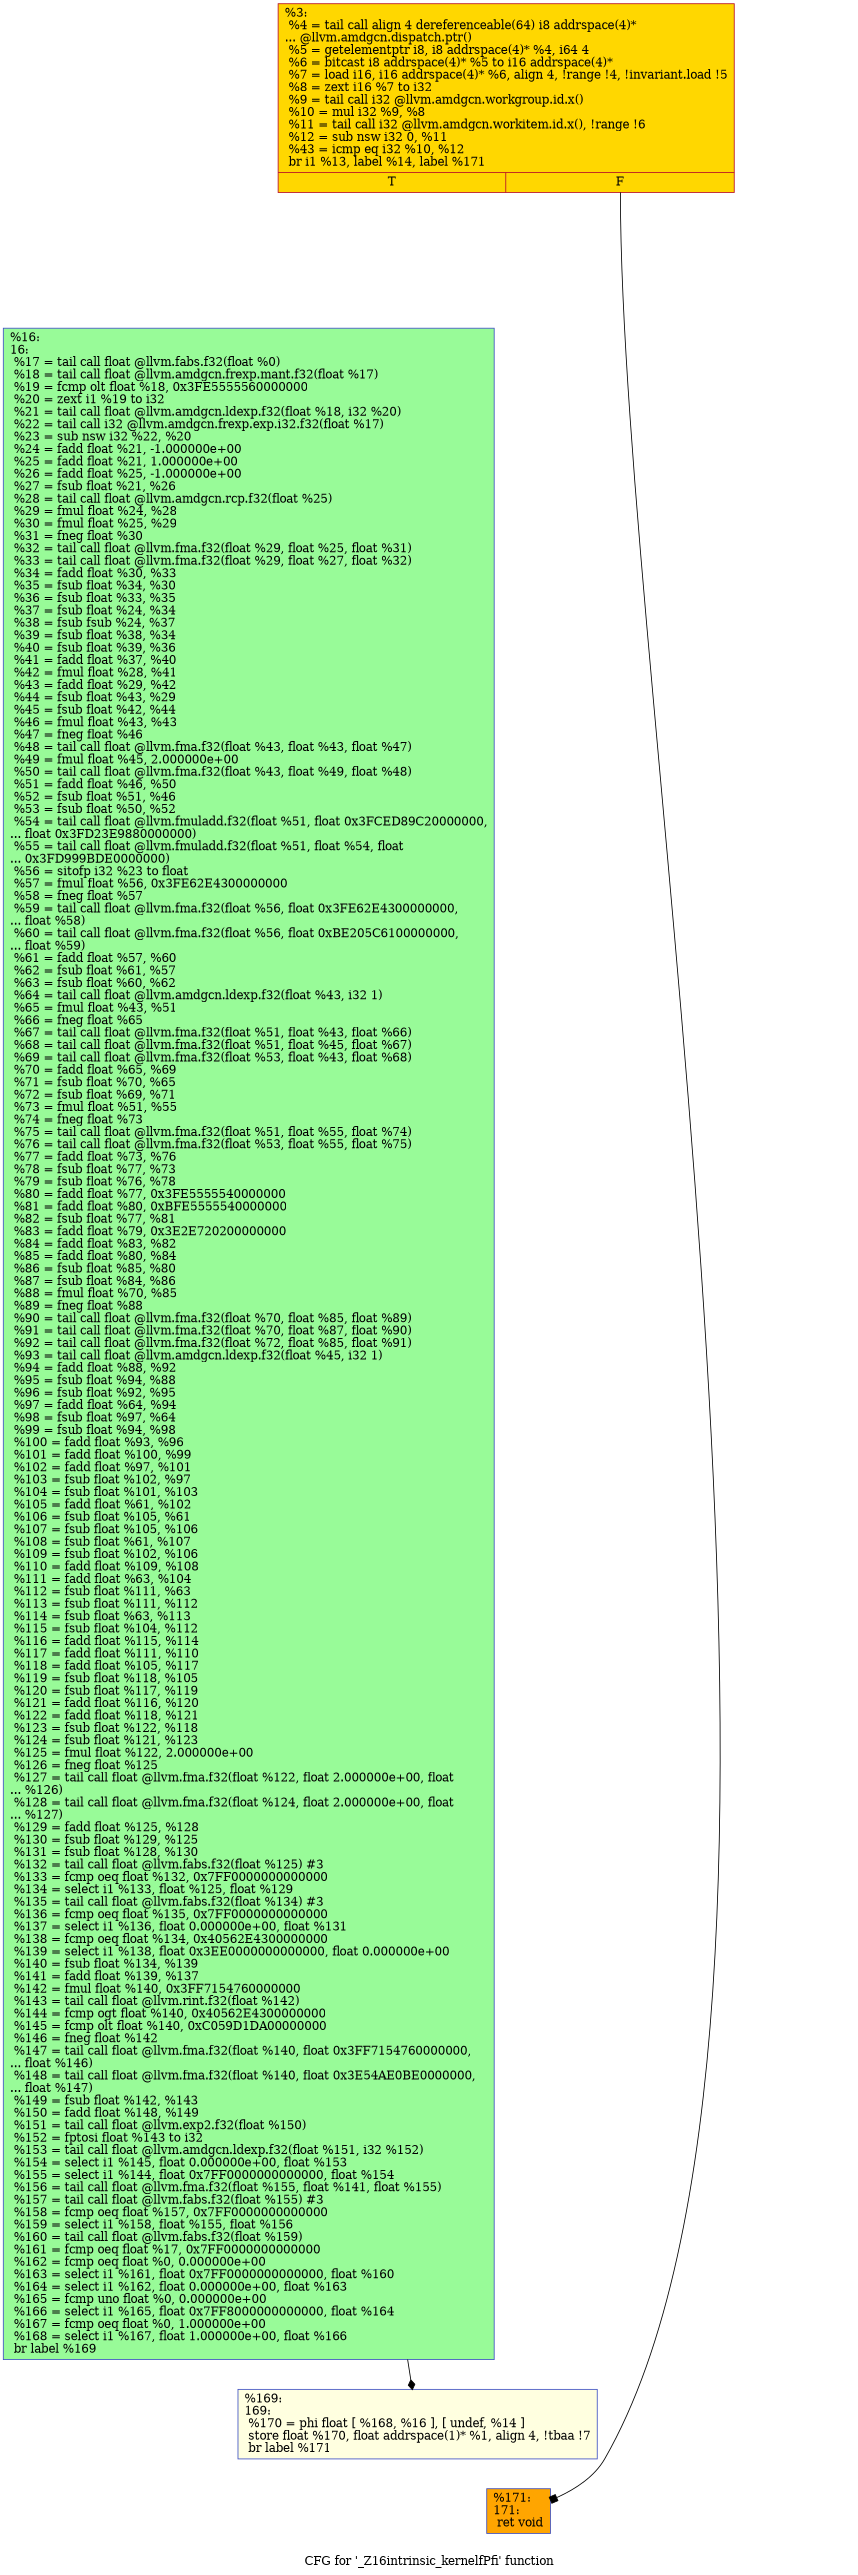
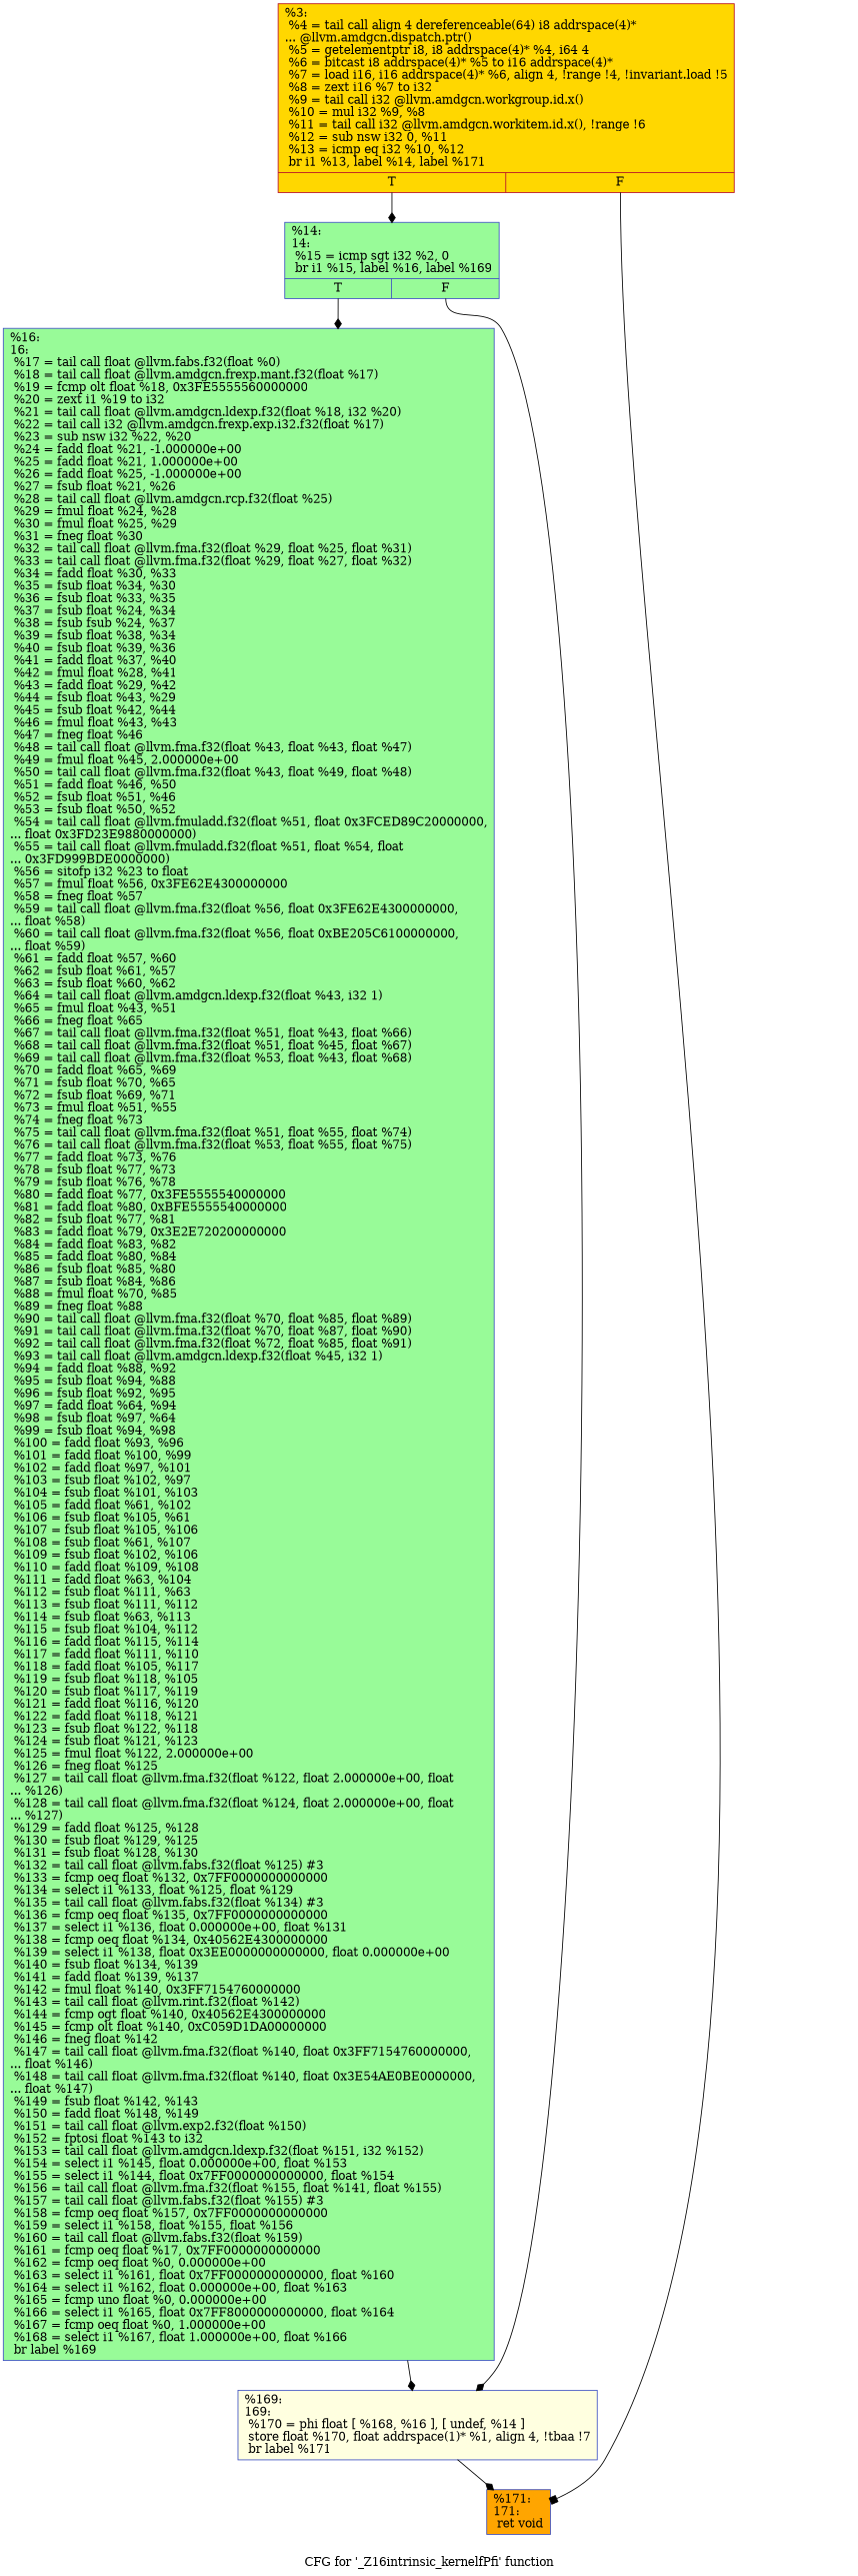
  digraph {
    label="CFG for '_Z16intrinsic_kernelfPfi' function"
    node [color="#3d50c3ff" fillcolor=palegreen shape=record style=filled]
    edge [arrowhead=diamond]
-   n1 [color="#b70d28ff" fillcolor=gold label="{%3:\l  %4 = tail call align 4 dereferenceable(64) i8 addrspace(4)*\l... @llvm.amdgcn.dispatch.ptr()\l  %5 = getelementptr i8, i8 addrspace(4)* %4, i64 4\l  %6 = bitcast i8 addrspace(4)* %5 to i16 addrspace(4)*\l  %7 = load i16, i16 addrspace(4)* %6, align 4, !range !4, !invariant.load !5\l  %8 = zext i16 %7 to i32\l  %9 = tail call i32 @llvm.amdgcn.workgroup.id.x()\l  %10 = mul i32 %9, %8\l  %11 = tail call i32 @llvm.amdgcn.workitem.id.x(), !range !6\l  %12 = sub nsw i32 0, %11\l  %43 = icmp eq i32 %10, %12\l  br i1 %13, label %14, label %171\l|{<s0>T|<s1>F}}"]
+   n1 [color="#b70d28ff" fillcolor=gold label="{%3:\l  %4 = tail call align 4 dereferenceable(64) i8 addrspace(4)*\l... @llvm.amdgcn.dispatch.ptr()\l  %5 = getelementptr i8, i8 addrspace(4)* %4, i64 4\l  %6 = bitcast i8 addrspace(4)* %5 to i16 addrspace(4)*\l  %7 = load i16, i16 addrspace(4)* %6, align 4, !range !4, !invariant.load !5\l  %8 = zext i16 %7 to i32\l  %9 = tail call i32 @llvm.amdgcn.workgroup.id.x()\l  %10 = mul i32 %9, %8\l  %11 = tail call i32 @llvm.amdgcn.workitem.id.x(), !range !6\l  %12 = sub nsw i32 0, %11\l  %13 = icmp eq i32 %10, %12\l  br i1 %13, label %14, label %171\l|{<s0>T|<s1>F}}"]
+   n2 [label="{%14:\l14:                                               \l  %15 = icmp sgt i32 %2, 0\l  br i1 %15, label %16, label %169\l|{<s0>T|<s1>F}}"]
    n3 [fillcolor=orange label="{%171:\l171:                                              \l  ret void\l}"]
    n4 [label="{%16:\l16:                                               \l  %17 = tail call float @llvm.fabs.f32(float %0)\l  %18 = tail call float @llvm.amdgcn.frexp.mant.f32(float %17)\l  %19 = fcmp olt float %18, 0x3FE5555560000000\l  %20 = zext i1 %19 to i32\l  %21 = tail call float @llvm.amdgcn.ldexp.f32(float %18, i32 %20)\l  %22 = tail call i32 @llvm.amdgcn.frexp.exp.i32.f32(float %17)\l  %23 = sub nsw i32 %22, %20\l  %24 = fadd float %21, -1.000000e+00\l  %25 = fadd float %21, 1.000000e+00\l  %26 = fadd float %25, -1.000000e+00\l  %27 = fsub float %21, %26\l  %28 = tail call float @llvm.amdgcn.rcp.f32(float %25)\l  %29 = fmul float %24, %28\l  %30 = fmul float %25, %29\l  %31 = fneg float %30\l  %32 = tail call float @llvm.fma.f32(float %29, float %25, float %31)\l  %33 = tail call float @llvm.fma.f32(float %29, float %27, float %32)\l  %34 = fadd float %30, %33\l  %35 = fsub float %34, %30\l  %36 = fsub float %33, %35\l  %37 = fsub float %24, %34\l  %38 = fsub fsub %24, %37\l  %39 = fsub float %38, %34\l  %40 = fsub float %39, %36\l  %41 = fadd float %37, %40\l  %42 = fmul float %28, %41\l  %43 = fadd float %29, %42\l  %44 = fsub float %43, %29\l  %45 = fsub float %42, %44\l  %46 = fmul float %43, %43\l  %47 = fneg float %46\l  %48 = tail call float @llvm.fma.f32(float %43, float %43, float %47)\l  %49 = fmul float %45, 2.000000e+00\l  %50 = tail call float @llvm.fma.f32(float %43, float %49, float %48)\l  %51 = fadd float %46, %50\l  %52 = fsub float %51, %46\l  %53 = fsub float %50, %52\l  %54 = tail call float @llvm.fmuladd.f32(float %51, float 0x3FCED89C20000000,\l... float 0x3FD23E9880000000)\l  %55 = tail call float @llvm.fmuladd.f32(float %51, float %54, float\l... 0x3FD999BDE0000000)\l  %56 = sitofp i32 %23 to float\l  %57 = fmul float %56, 0x3FE62E4300000000\l  %58 = fneg float %57\l  %59 = tail call float @llvm.fma.f32(float %56, float 0x3FE62E4300000000,\l... float %58)\l  %60 = tail call float @llvm.fma.f32(float %56, float 0xBE205C6100000000,\l... float %59)\l  %61 = fadd float %57, %60\l  %62 = fsub float %61, %57\l  %63 = fsub float %60, %62\l  %64 = tail call float @llvm.amdgcn.ldexp.f32(float %43, i32 1)\l  %65 = fmul float %43, %51\l  %66 = fneg float %65\l  %67 = tail call float @llvm.fma.f32(float %51, float %43, float %66)\l  %68 = tail call float @llvm.fma.f32(float %51, float %45, float %67)\l  %69 = tail call float @llvm.fma.f32(float %53, float %43, float %68)\l  %70 = fadd float %65, %69\l  %71 = fsub float %70, %65\l  %72 = fsub float %69, %71\l  %73 = fmul float %51, %55\l  %74 = fneg float %73\l  %75 = tail call float @llvm.fma.f32(float %51, float %55, float %74)\l  %76 = tail call float @llvm.fma.f32(float %53, float %55, float %75)\l  %77 = fadd float %73, %76\l  %78 = fsub float %77, %73\l  %79 = fsub float %76, %78\l  %80 = fadd float %77, 0x3FE5555540000000\l  %81 = fadd float %80, 0xBFE5555540000000\l  %82 = fsub float %77, %81\l  %83 = fadd float %79, 0x3E2E720200000000\l  %84 = fadd float %83, %82\l  %85 = fadd float %80, %84\l  %86 = fsub float %85, %80\l  %87 = fsub float %84, %86\l  %88 = fmul float %70, %85\l  %89 = fneg float %88\l  %90 = tail call float @llvm.fma.f32(float %70, float %85, float %89)\l  %91 = tail call float @llvm.fma.f32(float %70, float %87, float %90)\l  %92 = tail call float @llvm.fma.f32(float %72, float %85, float %91)\l  %93 = tail call float @llvm.amdgcn.ldexp.f32(float %45, i32 1)\l  %94 = fadd float %88, %92\l  %95 = fsub float %94, %88\l  %96 = fsub float %92, %95\l  %97 = fadd float %64, %94\l  %98 = fsub float %97, %64\l  %99 = fsub float %94, %98\l  %100 = fadd float %93, %96\l  %101 = fadd float %100, %99\l  %102 = fadd float %97, %101\l  %103 = fsub float %102, %97\l  %104 = fsub float %101, %103\l  %105 = fadd float %61, %102\l  %106 = fsub float %105, %61\l  %107 = fsub float %105, %106\l  %108 = fsub float %61, %107\l  %109 = fsub float %102, %106\l  %110 = fadd float %109, %108\l  %111 = fadd float %63, %104\l  %112 = fsub float %111, %63\l  %113 = fsub float %111, %112\l  %114 = fsub float %63, %113\l  %115 = fsub float %104, %112\l  %116 = fadd float %115, %114\l  %117 = fadd float %111, %110\l  %118 = fadd float %105, %117\l  %119 = fsub float %118, %105\l  %120 = fsub float %117, %119\l  %121 = fadd float %116, %120\l  %122 = fadd float %118, %121\l  %123 = fsub float %122, %118\l  %124 = fsub float %121, %123\l  %125 = fmul float %122, 2.000000e+00\l  %126 = fneg float %125\l  %127 = tail call float @llvm.fma.f32(float %122, float 2.000000e+00, float\l... %126)\l  %128 = tail call float @llvm.fma.f32(float %124, float 2.000000e+00, float\l... %127)\l  %129 = fadd float %125, %128\l  %130 = fsub float %129, %125\l  %131 = fsub float %128, %130\l  %132 = tail call float @llvm.fabs.f32(float %125) #3\l  %133 = fcmp oeq float %132, 0x7FF0000000000000\l  %134 = select i1 %133, float %125, float %129\l  %135 = tail call float @llvm.fabs.f32(float %134) #3\l  %136 = fcmp oeq float %135, 0x7FF0000000000000\l  %137 = select i1 %136, float 0.000000e+00, float %131\l  %138 = fcmp oeq float %134, 0x40562E4300000000\l  %139 = select i1 %138, float 0x3EE0000000000000, float 0.000000e+00\l  %140 = fsub float %134, %139\l  %141 = fadd float %139, %137\l  %142 = fmul float %140, 0x3FF7154760000000\l  %143 = tail call float @llvm.rint.f32(float %142)\l  %144 = fcmp ogt float %140, 0x40562E4300000000\l  %145 = fcmp olt float %140, 0xC059D1DA00000000\l  %146 = fneg float %142\l  %147 = tail call float @llvm.fma.f32(float %140, float 0x3FF7154760000000,\l... float %146)\l  %148 = tail call float @llvm.fma.f32(float %140, float 0x3E54AE0BE0000000,\l... float %147)\l  %149 = fsub float %142, %143\l  %150 = fadd float %148, %149\l  %151 = tail call float @llvm.exp2.f32(float %150)\l  %152 = fptosi float %143 to i32\l  %153 = tail call float @llvm.amdgcn.ldexp.f32(float %151, i32 %152)\l  %154 = select i1 %145, float 0.000000e+00, float %153\l  %155 = select i1 %144, float 0x7FF0000000000000, float %154\l  %156 = tail call float @llvm.fma.f32(float %155, float %141, float %155)\l  %157 = tail call float @llvm.fabs.f32(float %155) #3\l  %158 = fcmp oeq float %157, 0x7FF0000000000000\l  %159 = select i1 %158, float %155, float %156\l  %160 = tail call float @llvm.fabs.f32(float %159)\l  %161 = fcmp oeq float %17, 0x7FF0000000000000\l  %162 = fcmp oeq float %0, 0.000000e+00\l  %163 = select i1 %161, float 0x7FF0000000000000, float %160\l  %164 = select i1 %162, float 0.000000e+00, float %163\l  %165 = fcmp uno float %0, 0.000000e+00\l  %166 = select i1 %165, float 0x7FF8000000000000, float %164\l  %167 = fcmp oeq float %0, 1.000000e+00\l  %168 = select i1 %167, float 1.000000e+00, float %166\l  br label %169\l}"]
    n5 [fillcolor=lightyellow label="{%169:\l169:                                              \l  %170 = phi float [ %168, %16 ], [ undef, %14 ]\l  store float %170, float addrspace(1)* %1, align 4, !tbaa !7\l  br label %171\l}"]
+   n1 -> n2 [tailport=s0]
    n1 -> n3 [arrowhead=box tailport=s1]
+   n2 -> n4 [tailport=s0]
+   n2 -> n5 [tailport=s1]
    n4 -> n5
+   n5 -> n3
  }
